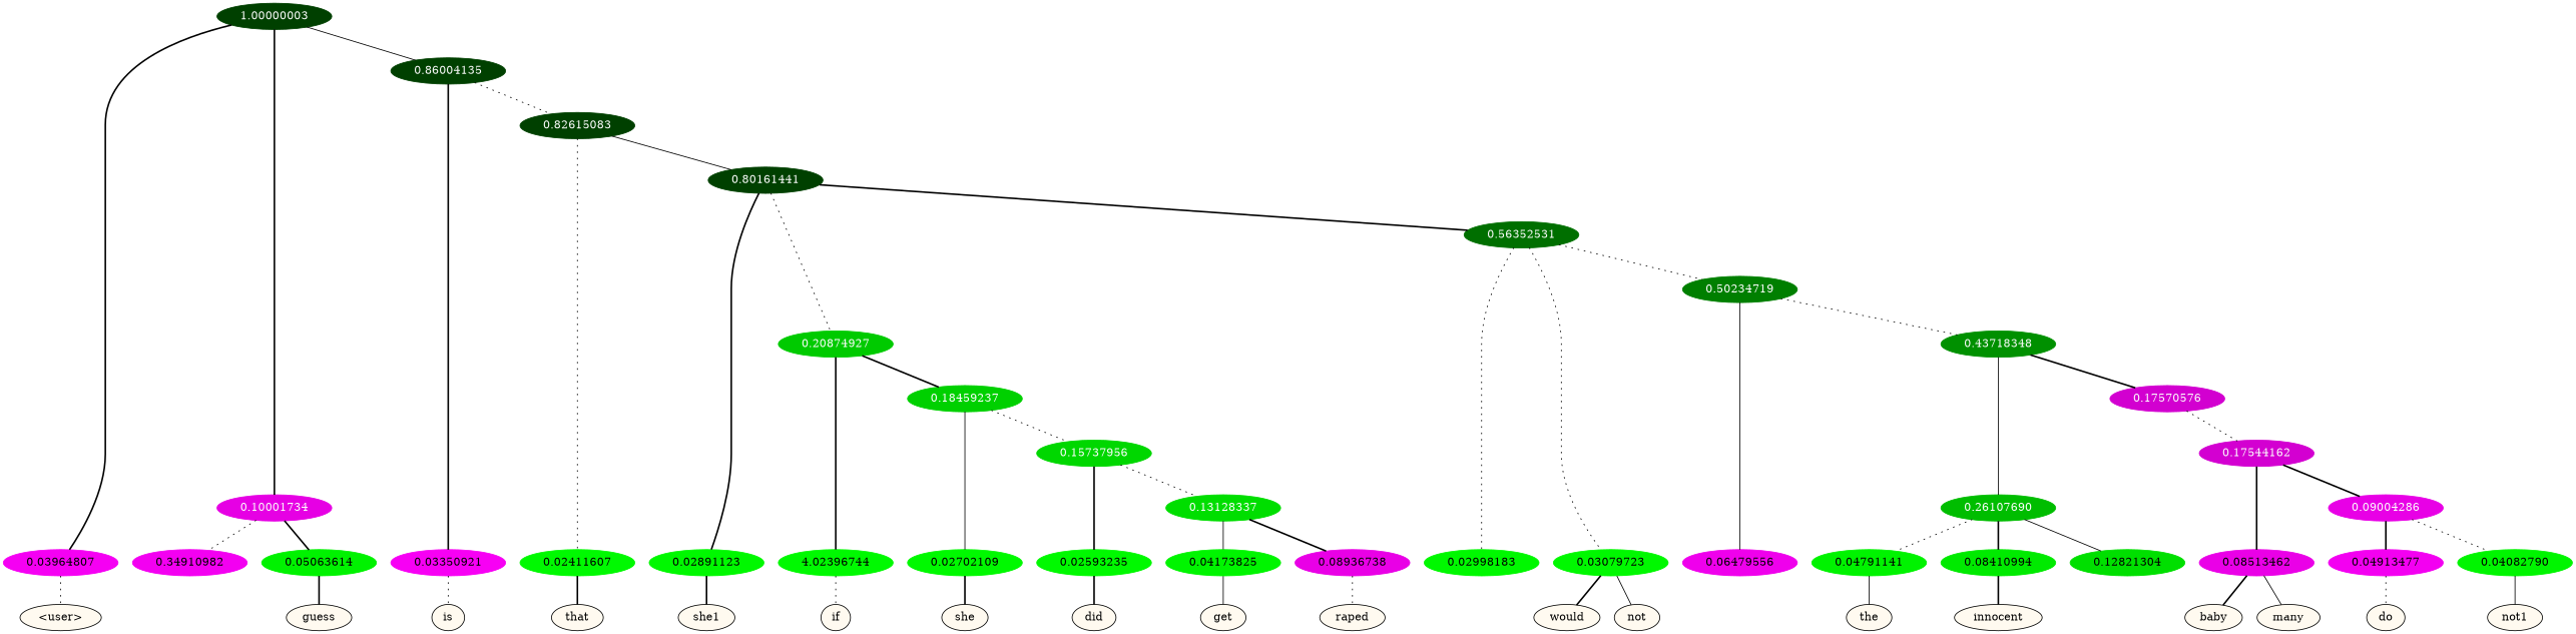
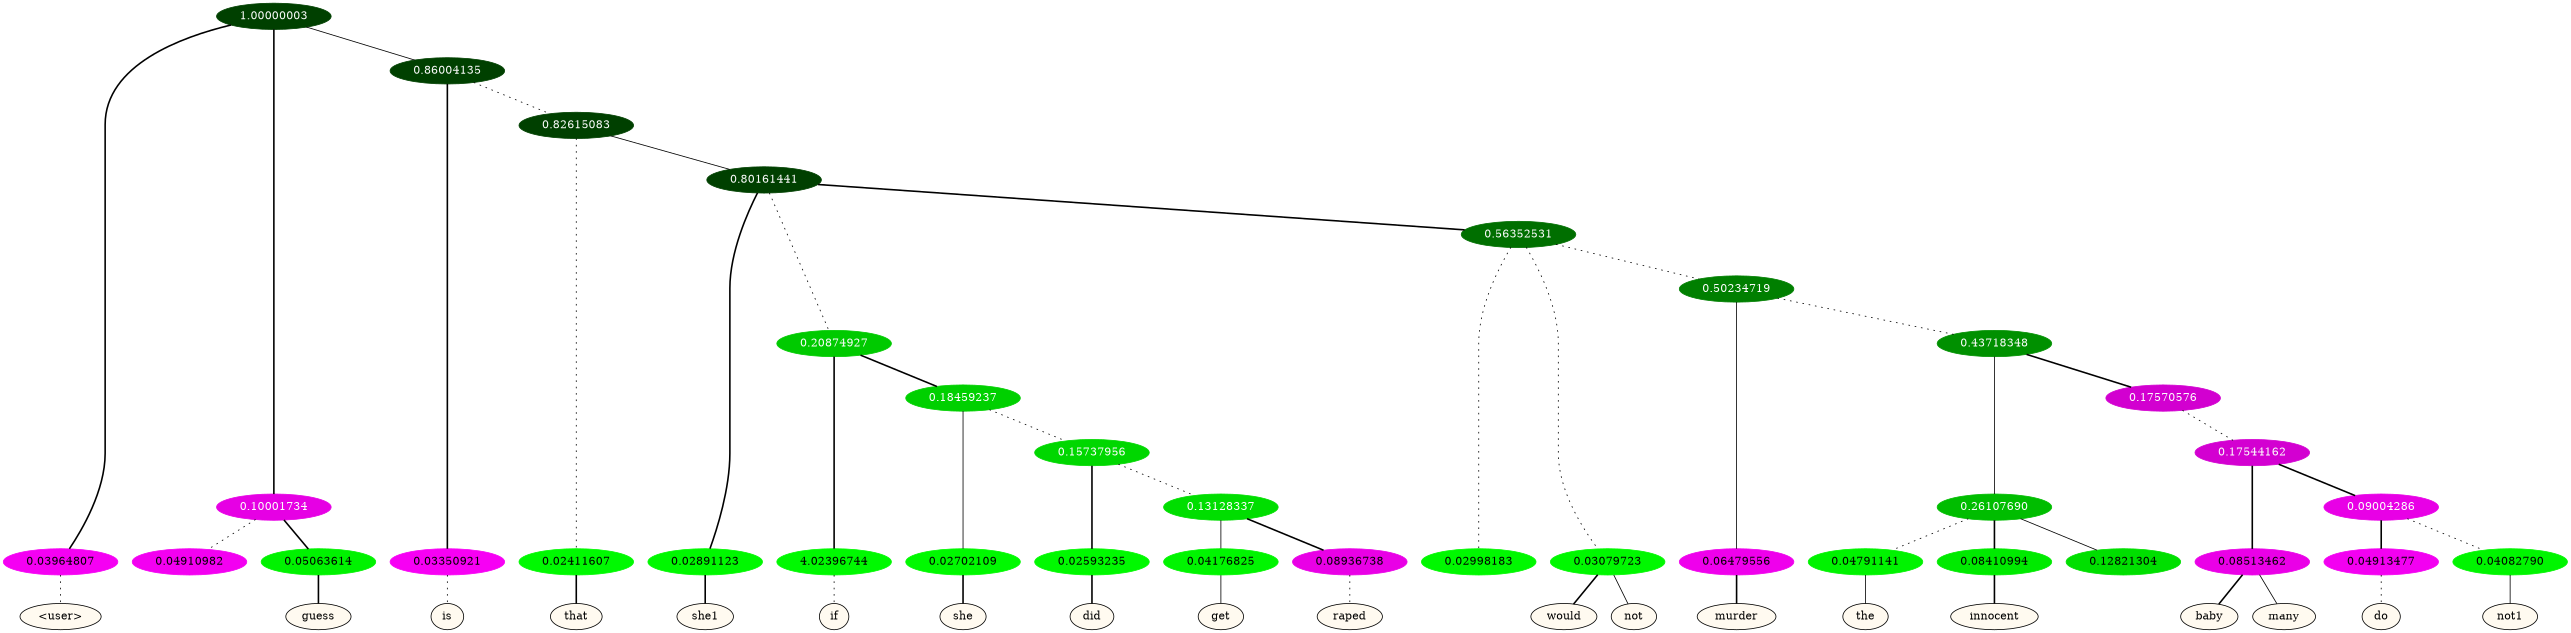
  graph {
    node [color=black format=png nodesep=0.001 ordering=out overlap_scaling=0.01 ranksep=0.001 style=filled fontcolor=black]
    edge [style=bold]
    n1 [fillcolor=floralwhite height=0.15 label="\<user\>" style="filled,solid" width=0.15 fontcolor=""]
    n2 [fillcolor=floralwhite height=0.15 label=guess style="filled,solid" width=0.15 fontcolor=""]
    n3 [fillcolor=floralwhite height=0.15 label=is style="filled,solid" width=0.15 fontcolor=""]
    n4 [fillcolor=floralwhite height=0.15 label=that style="filled,solid" width=0.15 fontcolor=""]
    n5 [fillcolor=floralwhite height=0.15 label=if style="filled,solid" width=0.15 fontcolor=""]
    n6 [fillcolor=floralwhite height=0.15 label=she style="filled,solid" width=0.15 fontcolor=""]
    n7 [fillcolor=floralwhite height=0.15 label=did style="filled,solid" width=0.15 fontcolor=""]
    n8 [fillcolor=floralwhite height=0.15 label=get style="filled,solid" width=0.15 fontcolor=""]
    n9 [fillcolor=floralwhite height=0.15 label=raped style="filled,solid" width=0.15 fontcolor=""]
    n10 [fillcolor=floralwhite height=0.15 label=she1 style="filled,solid" width=0.15 fontcolor=""]
    n11 [fillcolor=floralwhite height=0.15 label=would style="filled,solid" width=0.15 fontcolor=""]
    n12 [fillcolor=floralwhite height=0.15 label=not style="filled,solid" width=0.15 fontcolor=""]
+   n13 [fillcolor=floralwhite height=0.15 label=murder style="filled,solid" width=0.15 fontcolor=""]
    n14 [fillcolor=floralwhite height=0.15 label=the style="filled,solid" width=0.15 fontcolor=""]
    n15 [fillcolor=floralwhite height=0.15 label=innocent style="filled,solid" width=0.15 fontcolor=""]
    n16 [fillcolor=floralwhite height=0.15 label=baby style="filled,solid" width=0.15 fontcolor=""]
    n17 [fillcolor=floralwhite height=0.15 label=many style="filled,solid" width=0.15 fontcolor=""]
    n18 [fillcolor=floralwhite height=0.15 label=do style="filled,solid" width=0.15 fontcolor=""]
    n19 [fillcolor=floralwhite height=0.15 label=not1 style="filled,solid" width=0.15 fontcolor=""]
    n20 [color="0.835 1.000 0.960" height=0.15 label=0.03964807 width=0.15]
-   n21 [color="0.835 1.000 0.951" height=0.15 label=0.34910982 width=0.15]
+   n21 [color="0.835 1.000 0.951" height=0.15 label=0.04910982 width=0.15]
    n22 [color="0.334 1.000 0.949" height=0.15 label=0.05063614 width=0.15]
    n23 [color="0.835 1.000 0.966" height=0.15 label=0.03350921 width=0.15]
    n24 [color="0.334 1.000 0.976" height=0.15 label=0.02411607 width=0.15]
    n25 [color="0.334 1.000 0.976" height=0.15 label=4.02396744 width=0.15]
    n26 [color="0.334 1.000 0.973" height=0.15 label=0.02702109 width=0.15]
    n27 [color="0.334 1.000 0.974" height=0.15 label=0.02593235 width=0.15]
-   n28 [color="0.334 1.000 0.958" height=0.15 label=0.04173825 width=0.15]
+   n28 [color="0.334 1.000 0.958" height=0.15 label=0.04176825 width=0.15]
    n29 [color="0.835 1.000 0.911" height=0.15 label=0.08936738 width=0.15]
    n30 [color="0.334 1.000 0.971" height=0.15 label=0.02891123 width=0.15]
    n31 [color="0.334 1.000 0.970" height=0.15 label=0.02998183 width=0.15]
    n32 [color="0.334 1.000 0.969" height=0.15 label=0.03079723 width=0.15]
    n33 [color="0.835 1.000 0.935" height=0.15 label=0.06479556 width=0.15]
    n34 [color="0.334 1.000 0.952" height=0.15 label=0.04791141 width=0.15]
    n35 [color="0.334 1.000 0.916" height=0.15 label=0.08410994 width=0.15]
    n36 [color="0.334 1.000 0.872" height=0.15 label=0.12821304 width=0.15]
    n37 [color="0.835 1.000 0.915" height=0.15 label=0.08513462 width=0.15]
    n38 [color="0.835 1.000 0.951" height=0.15 label=0.04913477 width=0.15]
    n39 [color="0.334 1.000 0.959" height=0.15 label=0.04082790 width=0.15]
    n40 [color="0.334 1.000 0.250" fontcolor=grey99 height=0.15 label=1.00000003 width=0.15]
    n41 [color="0.835 1.000 0.900" fontcolor=grey99 height=0.15 label=0.10001734 width=0.15]
    n42 [color="0.334 1.000 0.250" fontcolor=grey99 height=0.15 label=0.86004135 width=0.15]
    n43 [color="0.334 1.000 0.250" fontcolor=grey99 height=0.15 label=0.82615083 width=0.15]
    n44 [color="0.334 1.000 0.250" fontcolor=grey99 height=0.15 label=0.80161441 width=0.15]
    n45 [color="0.334 1.000 0.791" fontcolor=grey99 height=0.15 label=0.20874927 width=0.15]
    n46 [color="0.334 1.000 0.436" fontcolor=grey99 height=0.15 label=0.56352531 width=0.15]
    n47 [color="0.334 1.000 0.815" fontcolor=grey99 height=0.15 label=0.18459237 width=0.15]
    n48 [color="0.334 1.000 0.498" fontcolor=grey99 height=0.15 label=0.50234719 width=0.15]
    n49 [color="0.334 1.000 0.843" fontcolor=grey99 height=0.15 label=0.15737956 width=0.15]
    n50 [color="0.334 1.000 0.563" fontcolor=grey99 height=0.15 label=0.43718348 width=0.15]
    n51 [color="0.334 1.000 0.869" fontcolor=grey99 height=0.15 label=0.13128337 width=0.15]
    n52 [color="0.334 1.000 0.739" fontcolor=grey99 height=0.15 label=0.26107690 width=0.15]
    n53 [color="0.835 1.000 0.824" fontcolor=grey99 height=0.15 label=0.17570576 width=0.15]
    n54 [color="0.835 1.000 0.825" fontcolor=grey99 height=0.15 label=0.17544162 width=0.15]
    n55 [color="0.835 1.000 0.910" fontcolor=grey99 height=0.15 label=0.09004286 width=0.15]
    subgraph sub_1 {
      rank=same
      n1
      n2
      n3
      n4
      n5
      n6
      n7
      n8
      n9
      n10
      n11
      n12
+     n13
      n14
      n15
      n16
      n17
      n18
      n19
    }
    subgraph sub_2 {
      rank=same
      n20
      n21
      n22
      n23
      n24
      n25
      n26
      n27
      n28
      n29
      n30
      n31
      n32
      n33
      n34
      n35
      n36
      n37
      n38
      n39
    }
    n20 -- n1 [style=dotted]
    n22 -- n2
    n23 -- n3 [style=dotted]
    n24 -- n4
    n25 -- n5 [style=dotted]
    n26 -- n6
    n27 -- n7
    n28 -- n8 [style=solid]
    n29 -- n9 [style=dotted]
    n30 -- n10
    n32 -- n11
    n32 -- n12 [style=solid]
+   n33 -- n13
    n34 -- n14 [style=solid]
    n35 -- n15
    n37 -- n16
    n37 -- n17 [style=solid]
    n38 -- n18 [style=dotted]
    n39 -- n19 [style=solid]
    n40 -- n20
    n40 -- n41
    n40 -- n42 [style=solid]
    n41 -- n21 [style=dotted]
    n41 -- n22
    n42 -- n23
    n42 -- n43 [style=dotted]
    n43 -- n24 [style=dotted]
    n43 -- n44 [style=solid]
    n44 -- n30
    n44 -- n45 [style=dotted]
    n44 -- n46
    n45 -- n25
    n45 -- n47
    n46 -- n31 [style=dotted]
    n46 -- n32 [style=dotted]
    n46 -- n48 [style=dotted]
    n47 -- n26 [style=solid]
    n47 -- n49 [style=dotted]
    n48 -- n33 [style=solid]
    n48 -- n50 [style=dotted]
    n49 -- n27
    n49 -- n51 [style=dotted]
    n50 -- n52 [style=solid]
    n50 -- n53
    n51 -- n28 [style=solid]
    n51 -- n29
    n52 -- n34 [style=dotted]
    n52 -- n35
    n52 -- n36 [style=solid]
    n53 -- n54 [style=dotted]
    n54 -- n37
    n54 -- n55
    n55 -- n38
    n55 -- n39 [style=dotted]
  }
